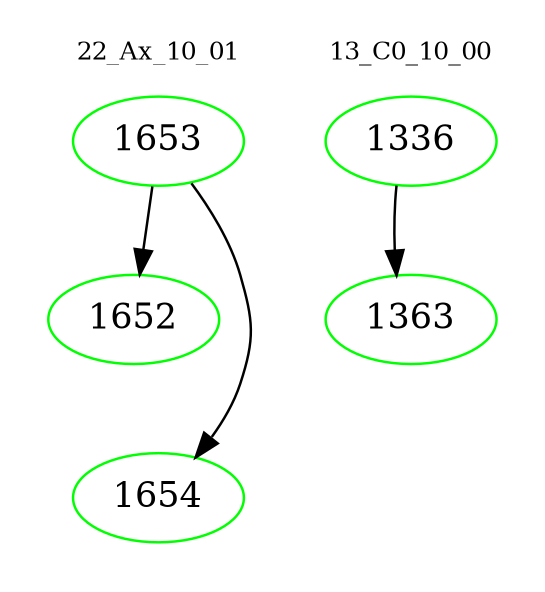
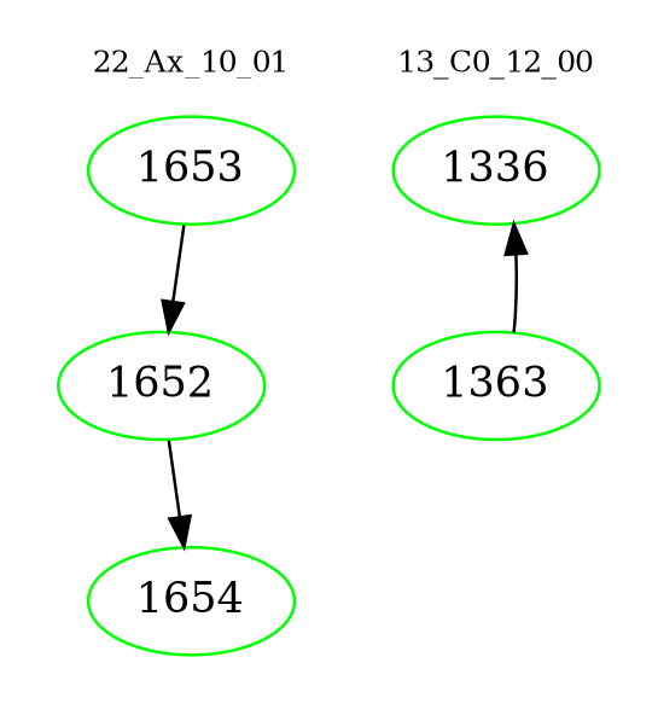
  digraph {
    node [color=green]
    edge [color=black]
    n1 [label=1653]
    n2 [label=1652]
    n3 [label=1654]
    n4 [label=1336]
    n5 [label=1363]
    subgraph cluster_1 {
      color=white
      fontsize=10
      label="22_Ax_10_01"
      n1
      n2
      n3
    }
    subgraph cluster_2 {
      color=white
      fontsize=10
-     label="13_C0_10_00"
+     label="13_C0_12_00"
      n4
      n5
    }
    n1 -> n2
-   n1 -> n3
-   n4 -> n5
+   n2 -> n3
+   n5 -> n4
  }
